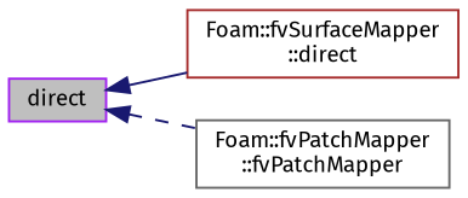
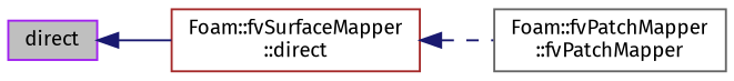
  digraph {
    fontname="Fira Sans"
    rankdir=LR
    node [fontname="Fira Sans" fontsize=10 shape=record]
    edge [color=midnightblue dir=back fontname="Fira Sans" fontsize=10 labelfontname=Helvetica labelfontsize=10]
    n1 [color=purple fillcolor=grey75 fontcolor=black height=0.2 label=direct style=filled width=0.4]
    n2 [color=brown height=0.2 label="Foam::fvSurfaceMapper\l::direct" width=0.4]
    n3 [color=gray40 height=0.2 label="Foam::fvPatchMapper\l::fvPatchMapper" width=0.4]
    n1 -> n2 [style=solid]
-   n1 -> n3 [style=dashed]
+   n2 -> n3 [style=dashed]
  }
